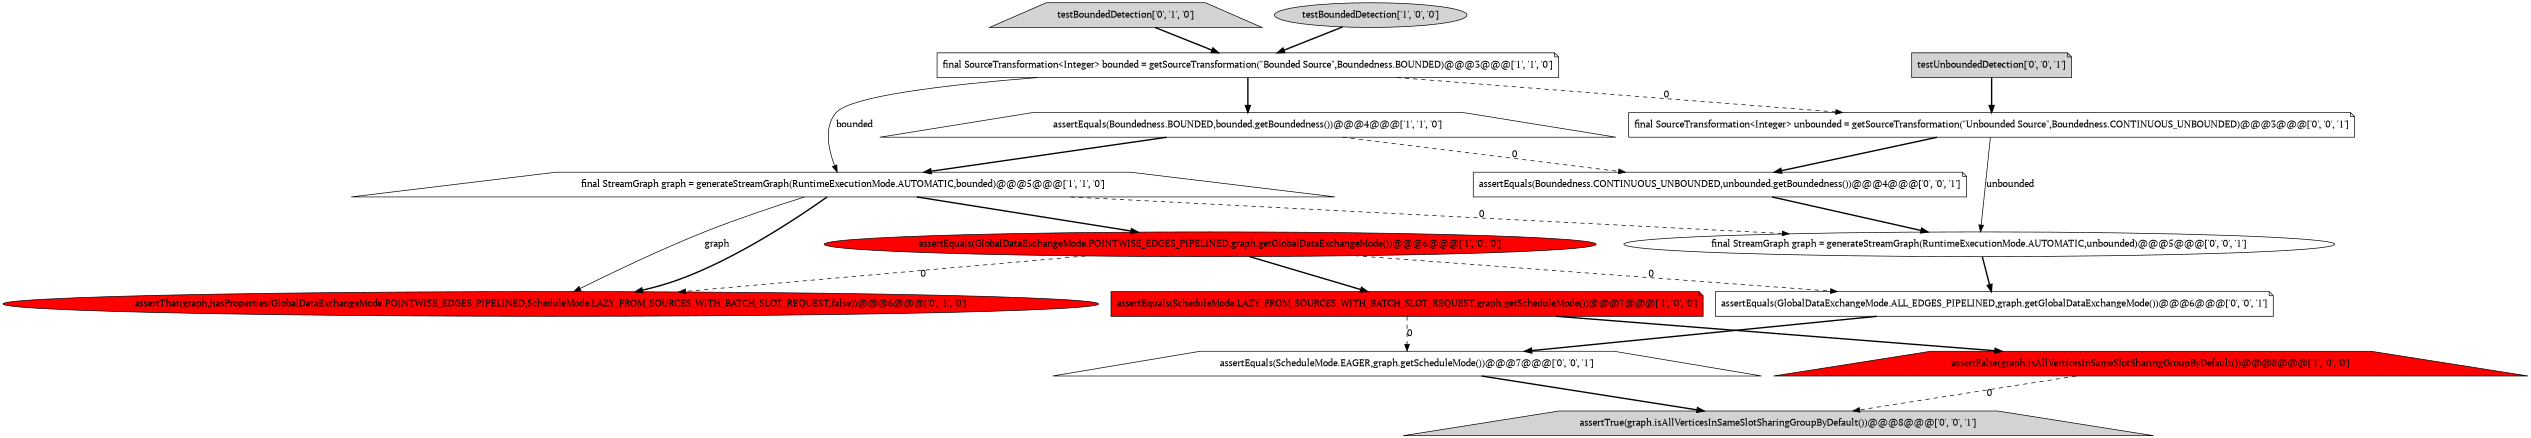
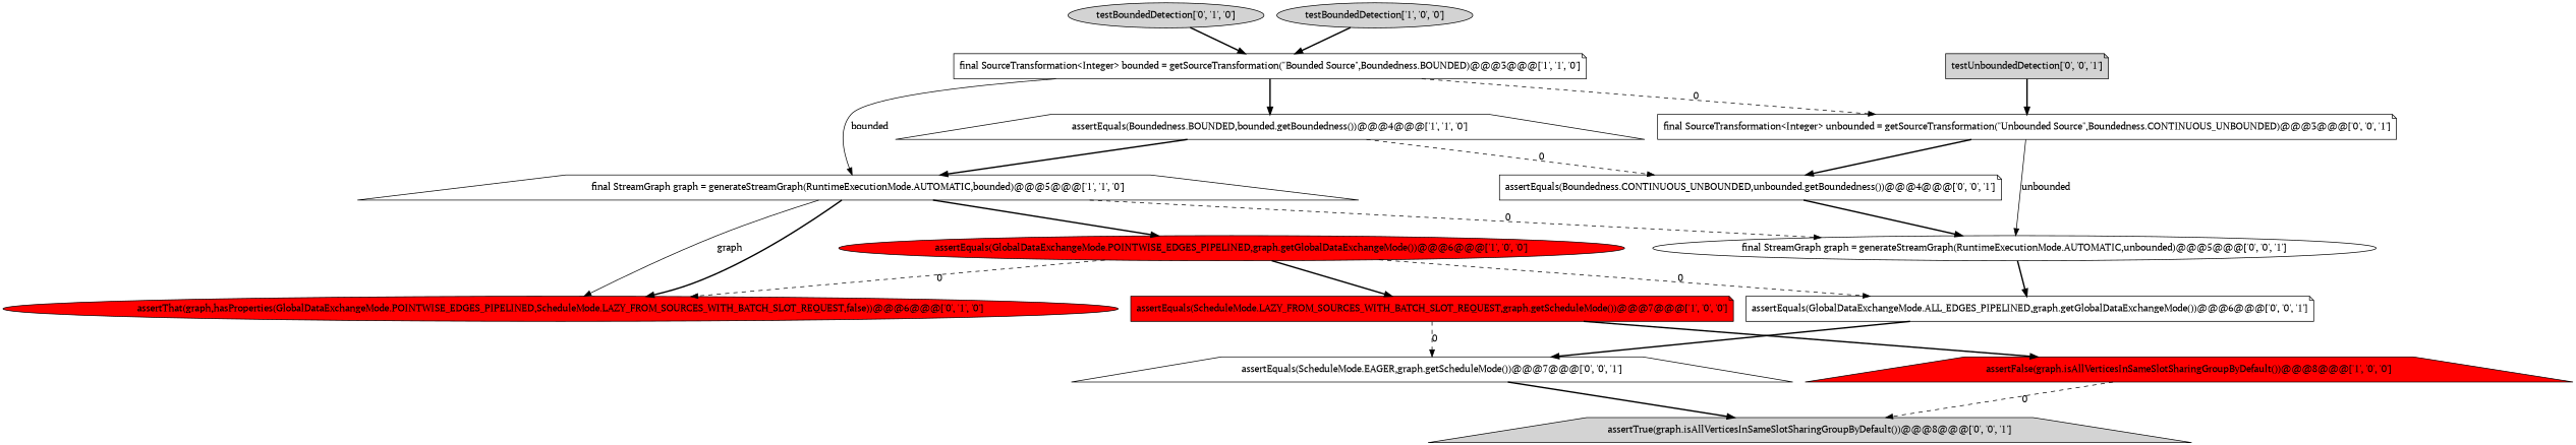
  digraph {
    fontname="PT Serif"
    node [fillcolor=white shape=note style=filled fontname="PT Serif"]
    edge [style=bold fontname="PT Serif"]
    n1 [fillcolor=red label="assertEquals(GlobalDataExchangeMode.POINTWISE_EDGES_PIPELINED,graph.getGlobalDataExchangeMode())@@@6@@@['1', '0', '0']" shape=ellipse]
    n2 [fillcolor=red label="assertThat(graph,hasProperties(GlobalDataExchangeMode.POINTWISE_EDGES_PIPELINED,ScheduleMode.LAZY_FROM_SOURCES_WITH_BATCH_SLOT_REQUEST,false))@@@6@@@['0', '1', '0']" shape=ellipse]
    n3 [label="assertEquals(GlobalDataExchangeMode.ALL_EDGES_PIPELINED,graph.getGlobalDataExchangeMode())@@@6@@@['0', '0', '1']"]
    n4 [fillcolor=red label="assertEquals(ScheduleMode.LAZY_FROM_SOURCES_WITH_BATCH_SLOT_REQUEST,graph.getScheduleMode())@@@7@@@['1', '0', '0']"]
    n5 [label="assertEquals(Boundedness.BOUNDED,bounded.getBoundedness())@@@4@@@['1', '1', '0']" shape=trapezium]
    n6 [label="assertEquals(Boundedness.CONTINUOUS_UNBOUNDED,unbounded.getBoundedness())@@@4@@@['0', '0', '1']"]
    n7 [label="final StreamGraph graph = generateStreamGraph(RuntimeExecutionMode.AUTOMATIC,bounded)@@@5@@@['1', '1', '0']" shape=trapezium]
    n8 [label="final StreamGraph graph = generateStreamGraph(RuntimeExecutionMode.AUTOMATIC,unbounded)@@@5@@@['0', '0', '1']" shape=ellipse]
    n9 [fillcolor=red label="assertFalse(graph.isAllVerticesInSameSlotSharingGroupByDefault())@@@8@@@['1', '0', '0']" shape=trapezium]
    n10 [fillcolor=lightgray label="assertTrue(graph.isAllVerticesInSameSlotSharingGroupByDefault())@@@8@@@['0', '0', '1']" shape=trapezium]
-   n11 [fillcolor=lightgray label="testBoundedDetection['0', '1', '0']" shape=trapezium]
+   n11 [fillcolor=lightgray label="testBoundedDetection['0', '1', '0']" shape=ellipse]
    n12 [label="final SourceTransformation<Integer> bounded = getSourceTransformation(\"Bounded Source\",Boundedness.BOUNDED)@@@3@@@['1', '1', '0']"]
    n13 [label="final SourceTransformation<Integer> unbounded = getSourceTransformation(\"Unbounded Source\",Boundedness.CONTINUOUS_UNBOUNDED)@@@3@@@['0', '0', '1']"]
    n14 [label="assertEquals(ScheduleMode.EAGER,graph.getScheduleMode())@@@7@@@['0', '0', '1']" shape=trapezium]
    n15 [fillcolor=lightgray label="testBoundedDetection['1', '0', '0']" shape=ellipse]
    n16 [fillcolor=lightgray label="testUnboundedDetection['0', '0', '1']"]
    n1 -> n2 [label=0 style=dashed]
    n1 -> n3 [label=0 style=dashed]
    n1 -> n4
    n3 -> n14
    n4 -> n9
    n4 -> n14 [label=0 style=dashed]
    n5 -> n6 [label=0 style=dashed]
    n5 -> n7
    n6 -> n8
    n7 -> n1
    n7 -> n2
    n7 -> n2 [label="graph" style=solid]
    n7 -> n8 [label=0 style=dashed]
    n8 -> n3
    n9 -> n10 [label=0 style=dashed]
    n11 -> n12
    n12 -> n5
    n12 -> n7 [label=bounded style=solid]
    n12 -> n13 [label=0 style=dashed]
    n13 -> n6
    n13 -> n8 [label=unbounded style=solid]
    n14 -> n10
    n15 -> n12
    n16 -> n13
  }
